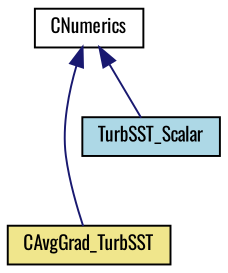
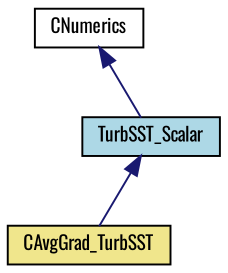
  digraph {
    fontname=Oswald
    node [color=black fontname=Oswald fontsize=10 shape=record style=filled]
    edge [color=midnightblue dir=back fontname=Oswald fontsize=10 labelfontname=Helvetica labelfontsize=10 style=solid]
    n1 [fillcolor=khaki fontcolor=black height=0.2 label=CAvgGrad_TurbSST width=0.4]
    n2 [fillcolor=lightblue height=0.2 label=TurbSST_Scalar width=0.4]
    n3 [fillcolor=white height=0.2 label=CNumerics width=0.4]
-   n3 -> n1
+   n2 -> n1
    n3 -> n2
  }
